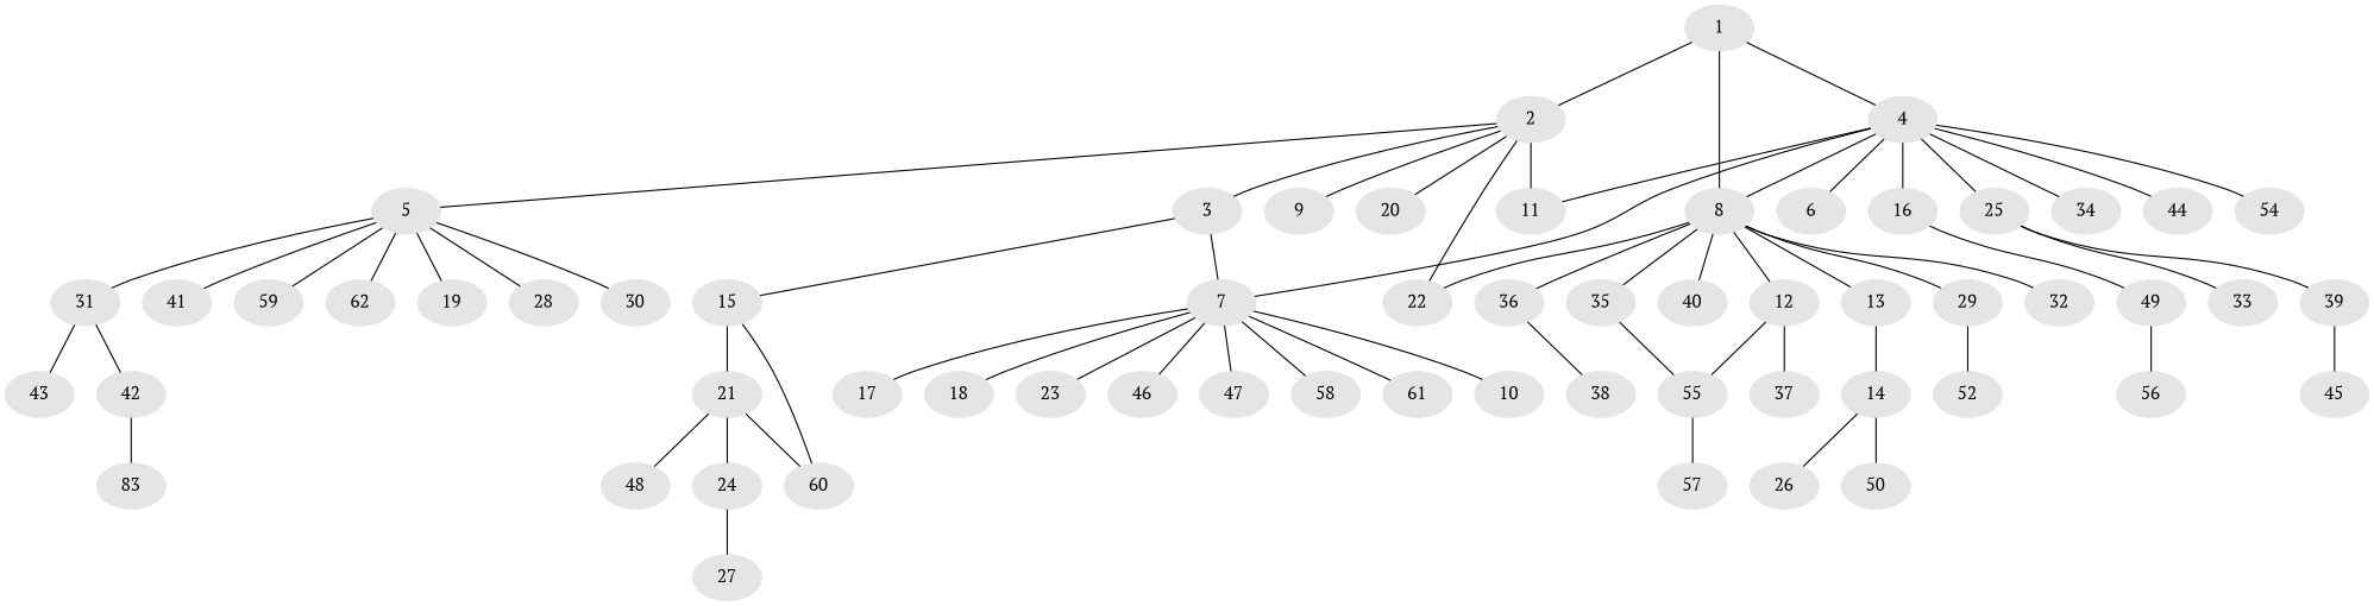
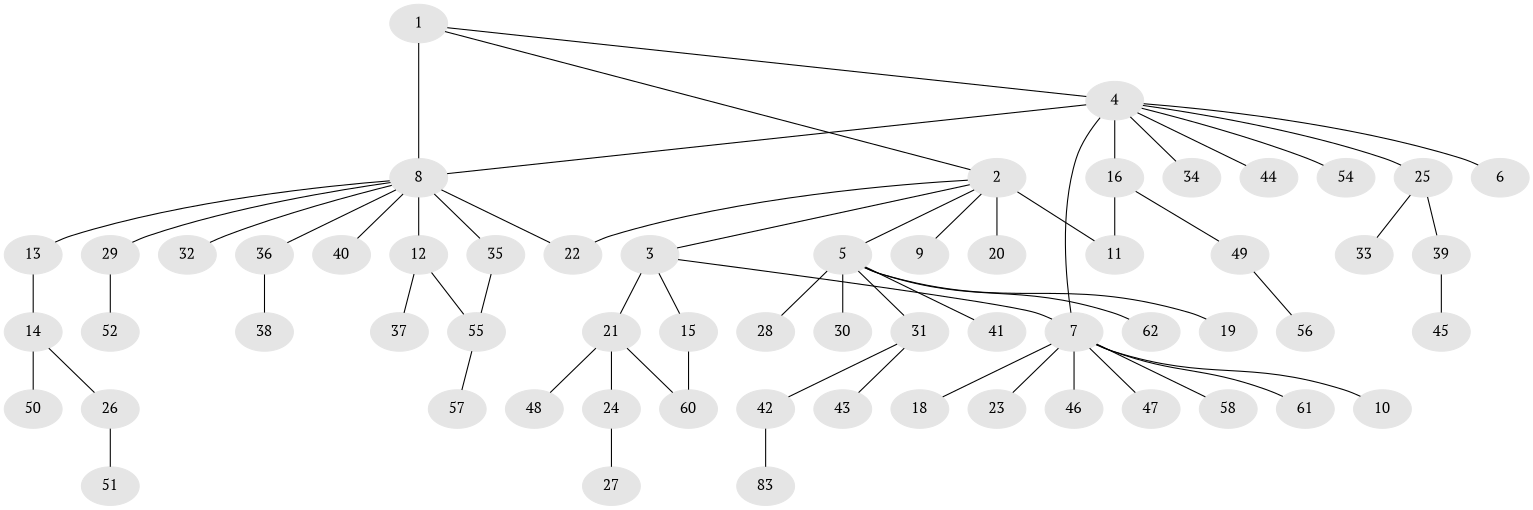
  graph {
    fontname="PT Serif"
    node [color=gray90 fontname="PT Serif" style=filled]
    edge [fontname="PT Serif" weight=1.0]
    1
    2
    4
    8
    3
    5
    9
    11
    20
    22
    7
    6
    16
    25
    34
    44
    54
    12
    13
    29
    32
    35
    36
    40
    15
    21
    19
    28
    30
    31
    41
-   59
    62
    10
-   17
    18
    23
    46
    47
    58
    61
    60
    24
    48
    49
    33
    39
    56
    42
    43
    37
    55
    14
    52
    38
    57
    26
    50
+   51
    27
    45
    n62 [label=83]
    1 -- 2
    1 -- 4
    1 -- 8 [weight=4.0]
    2 -- 3
    2 -- 5
    2 -- 9
    2 -- 11 [weight=6.0]
    2 -- 20
    2 -- 22
    4 -- 8
-   4 -- 11
+   16 -- 11
    4 -- 7
    4 -- 6
    4 -- 16 [weight=4.0]
    4 -- 25
    4 -- 34
    4 -- 44
    4 -- 54
    8 -- 22
    8 -- 12
    8 -- 13
    8 -- 29
    8 -- 32
    8 -- 35
    8 -- 36
    8 -- 40
    3 -- 7
    3 -- 15
-   15 -- 21 [weight=6.0]
+   3 -- 21 [weight=6.0]
    5 -- 19
    5 -- 28
    5 -- 30
    5 -- 31
    5 -- 41
-   5 -- 59
    5 -- 62
    7 -- 10
-   7 -- 17
    7 -- 18
    7 -- 23
    7 -- 46
    7 -- 47
    7 -- 58
    7 -- 61
    16 -- 49
    25 -- 33
    25 -- 39
    12 -- 37
    12 -- 55
    13 -- 14
    29 -- 52 [weight=3.0]
    35 -- 55
    36 -- 38
    15 -- 60
    21 -- 60
    21 -- 24 [weight=2.0]
    21 -- 48
    31 -- 42
    31 -- 43
    24 -- 27
    49 -- 56
    39 -- 45
    42 -- n62
    55 -- 57
    14 -- 26
    14 -- 50 [weight=2.0]
+   26 -- 51
  }
